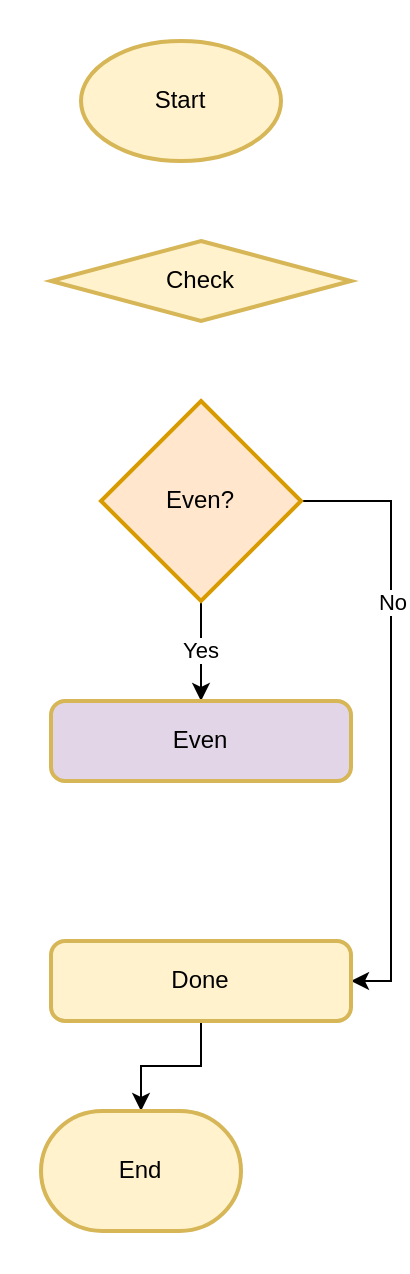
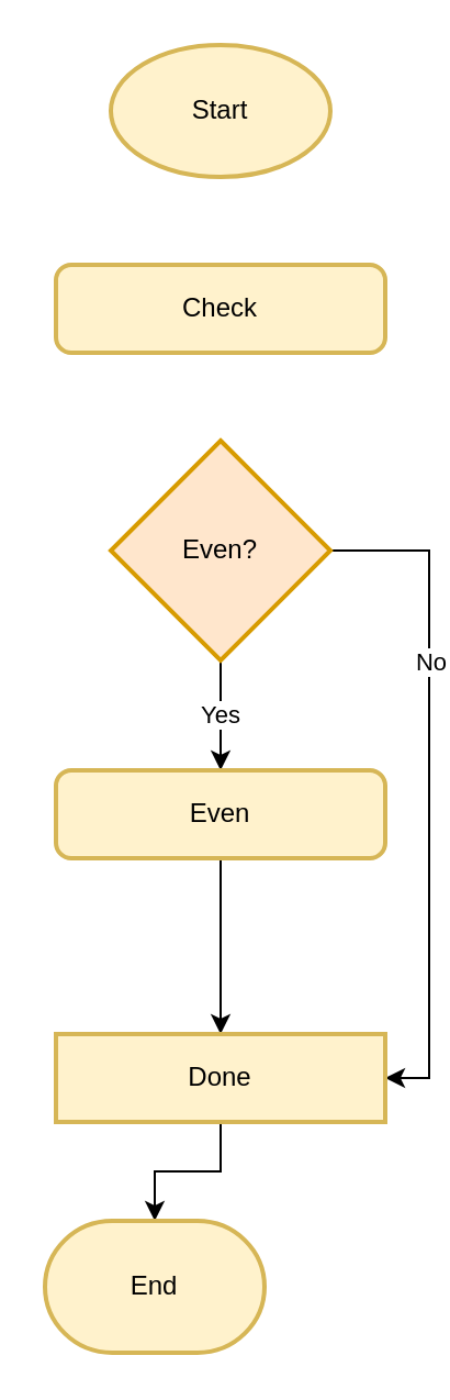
  <mxCell id="0" />
  <mxCell id="1" parent="0" />
- <mxCell id="2" value="Check" style="rhombus;whiteSpace=wrap;html=1;absoluteArcSize=1;arcSize=14;strokeWidth=2;fillColor=#fff2cc;strokeColor=#d6b656;" vertex="1" parent="1"><mxGeometry x="25" y="120" width="150" height="40" as="geometry" /></mxCell>
+ <mxCell id="2" value="Check" style="rounded=1;whiteSpace=wrap;html=1;absoluteArcSize=1;arcSize=14;strokeWidth=2;fillColor=#fff2cc;strokeColor=#d6b656;" vertex="1" parent="1"><mxGeometry x="25" y="120" width="150" height="40" as="geometry" /></mxCell>
  <mxCell id="3" value="Yes" style="edgeStyle=orthogonalEdgeStyle;rounded=0;orthogonalLoop=1;jettySize=auto;html=1;" edge="1" parent="1" source="6" target="8"><mxGeometry relative="1" as="geometry" /></mxCell>
  <mxCell id="4" style="edgeStyle=orthogonalEdgeStyle;rounded=0;orthogonalLoop=1;jettySize=auto;html=1;exitX=1;exitY=0.5;exitDx=0;exitDy=0;exitPerimeter=0;entryX=1;entryY=0.5;entryDx=0;entryDy=0;" edge="1" parent="1" source="6" target="10"><mxGeometry relative="1" as="geometry" /></mxCell>
  <mxCell id="5" value="No" style="edgeLabel;html=1;align=center;verticalAlign=middle;resizable=0;points=[];" vertex="1" connectable="0" parent="4"><mxGeometry x="-0.377" relative="1" as="geometry"><mxPoint as="offset" /></mxGeometry></mxCell>
  <mxCell id="6" value="Even?" style="strokeWidth=2;html=1;shape=mxgraph.flowchart.decision;whiteSpace=wrap;fillColor=#ffe6cc;strokeColor=#d79b00;" vertex="1" parent="1"><mxGeometry x="50" y="200" width="100" height="100" as="geometry" /></mxCell>
- <mxCell id="8" value="Even" style="rounded=1;whiteSpace=wrap;html=1;absoluteArcSize=1;arcSize=14;strokeWidth=2;fillColor=#e1d5e7;strokeColor=#d6b656;" vertex="1" parent="1"><mxGeometry x="25" y="350" width="150" height="40" as="geometry" /></mxCell>
+ <mxCell id="7" value="" style="edgeStyle=orthogonalEdgeStyle;rounded=0;orthogonalLoop=1;jettySize=auto;html=1;" edge="1" parent="1" source="8" target="10"><mxGeometry relative="1" as="geometry" /></mxCell>
+ <mxCell id="8" value="Even" style="rounded=1;whiteSpace=wrap;html=1;absoluteArcSize=1;arcSize=14;strokeWidth=2;fillColor=#fff2cc;strokeColor=#d6b656;" vertex="1" parent="1"><mxGeometry x="25" y="350" width="150" height="40" as="geometry" /></mxCell>
  <mxCell id="9" style="edgeStyle=orthogonalEdgeStyle;rounded=0;orthogonalLoop=1;jettySize=auto;html=1;exitX=0.5;exitY=1;exitDx=0;exitDy=0;" edge="1" parent="1" source="10" target="12"><mxGeometry relative="1" as="geometry" /></mxCell>
- <mxCell id="10" value="Done" style="rounded=1;whiteSpace=wrap;html=1;absoluteArcSize=1;arcSize=14;strokeWidth=2;fillColor=#fff2cc;strokeColor=#d6b656;" vertex="1" parent="1"><mxGeometry x="25" y="470" width="150" height="40" as="geometry" /></mxCell>
- <mxCell id="11" value="Start" style="strokeWidth=2;html=1;shape=mxgraph.flowchart.start_1;whiteSpace=wrap;fillColor=#fff2cc;strokeColor=#d6b656;" vertex="1" parent="1"><mxGeometry x="40" y="20" width="100" height="60" as="geometry" /></mxCell>
+ <mxCell id="10" value="Done" style="whiteSpace=wrap;html=1;absoluteArcSize=1;arcSize=14;strokeWidth=2;fillColor=#fff2cc;strokeColor=#d6b656;rounded=0;" vertex="1" parent="1"><mxGeometry x="25" y="470" width="150" height="40" as="geometry" /></mxCell>
+ <mxCell id="11" value="Start" style="strokeWidth=2;html=1;shape=mxgraph.flowchart.start_1;whiteSpace=wrap;fillColor=#fff2cc;strokeColor=#d6b656;" vertex="1" parent="1"><mxGeometry x="50" y="20" width="100" height="60" as="geometry" /></mxCell>
  <mxCell id="12" value="End" style="strokeWidth=2;html=1;shape=mxgraph.flowchart.terminator;whiteSpace=wrap;fillColor=#fff2cc;strokeColor=#d6b656;" vertex="1" parent="1"><mxGeometry x="20" y="555" width="100" height="60" as="geometry" /></mxCell>
